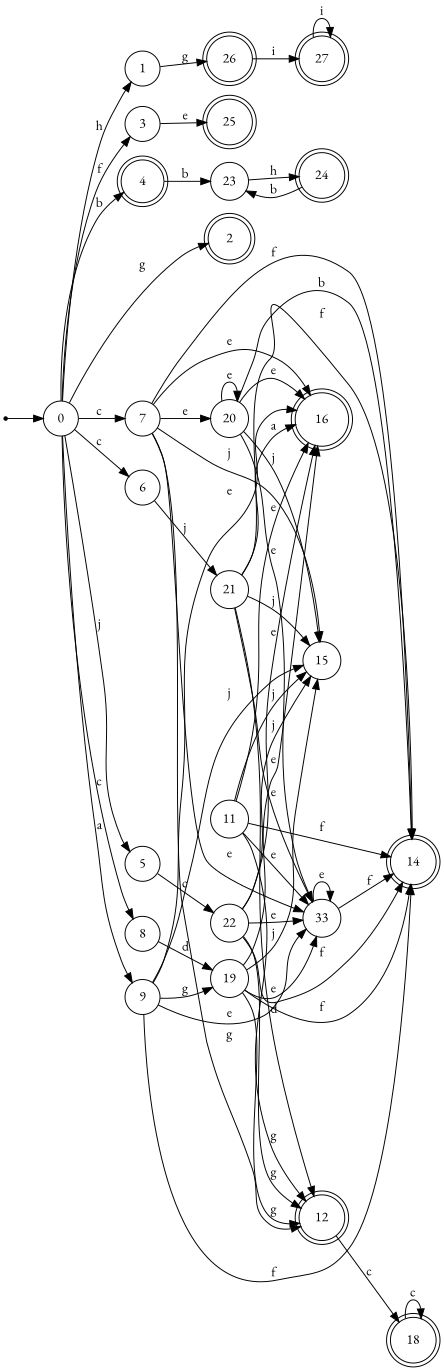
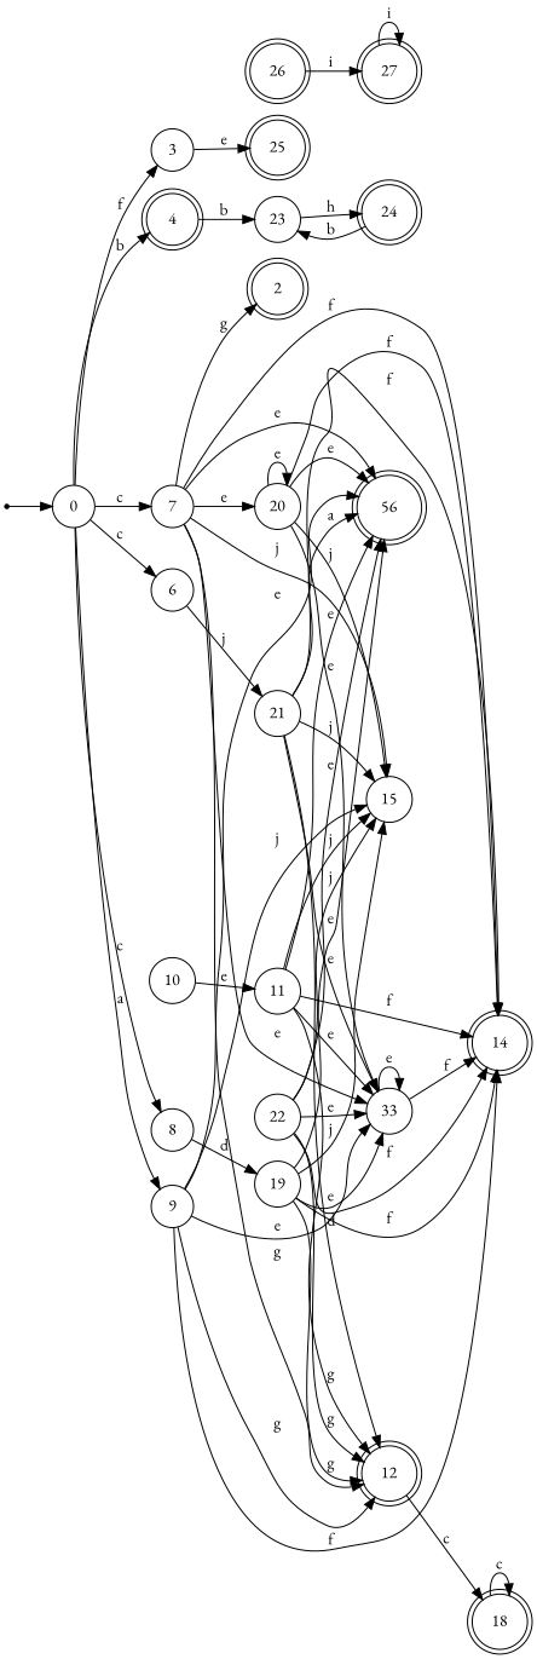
  digraph {
    fontname="EB Garamond"
    rankdir=LR
    node [fontname="EB Garamond" shape=circle]
    edge [fontname="EB Garamond"]
    dummy0 [shape=point]
    0
-   1
    2 [shape=doublecircle]
    3
    4 [shape=doublecircle]
-   5
    6
    7
    8
    9
    26 [shape=doublecircle]
    25 [shape=doublecircle]
    23
    22
    21
    12 [shape=doublecircle]
    n18 [label=33]
    14 [shape=doublecircle]
    15
-   16 [shape=doublecircle]
+   16 [shape=doublecircle label=56]
    20
    19
+   10
    11
    27 [shape=doublecircle]
    24 [shape=doublecircle]
    18 [shape=doublecircle]
    dummy0 -> 0
-   0 -> 1 [label=h]
-   0 -> 2 [label=g]
+   7 -> 2 [label=g]
    0 -> 3 [label=f]
    0 -> 4 [label=b]
-   0 -> 5 [label=j]
    0 -> 6 [label=c]
    0 -> 7 [label=c]
    0 -> 8 [label=c]
    0 -> 9 [label=a]
-   1 -> 26 [label=g]
    3 -> 25 [label=e]
    4 -> 23 [label=b]
-   5 -> 22 [label=c]
    6 -> 21 [label=j]
    7 -> 12 [label=g]
    7 -> n18 [label=e]
    7 -> 14 [label=f]
    7 -> 15 [label=j]
    7 -> 16 [label=e]
    7 -> 20 [label=e]
    8 -> 19 [label=d]
-   9 -> 19 [label=g]
+   9 -> 12 [label=g]
    9 -> n18 [label=e]
    9 -> 14 [label=f]
    9 -> 15 [label=j]
    9 -> 16 [label=e]
    26 -> 27 [label=i]
    23 -> 24 [label=h]
    22 -> 12 [label=g]
    22 -> n18 [label=e]
    22 -> 14 [label=f]
    22 -> 15 [label=j]
    22 -> 16 [label=e]
    21 -> 12 [label=d]
    21 -> n18 [label=e]
    21 -> 14 [label=f]
    21 -> 15 [label=j]
    21 -> 16 [label=a]
    12 -> 18 [label=c]
    n18 -> n18 [label=e]
    n18 -> 14 [label=f]
    20 -> n18 [label=e]
-   20 -> 14 [label=b]
+   20 -> 14 [label=f]
    20 -> 15 [label=j]
    20 -> 16 [label=e]
    20 -> 20 [label=e]
    19 -> 12 [label=g]
    19 -> n18 [label=e]
    19 -> 14 [label=f]
    19 -> 15 [label=j]
    19 -> 16 [label=e]
+   10 -> 11 [label=e]
    11 -> 12 [label=g]
    11 -> n18 [label=e]
    11 -> 14 [label=f]
    11 -> 15 [label=j]
    11 -> 16 [label=e]
    27 -> 27 [label=i]
    24 -> 23 [label=b]
    18 -> 18 [label=c]
  }
